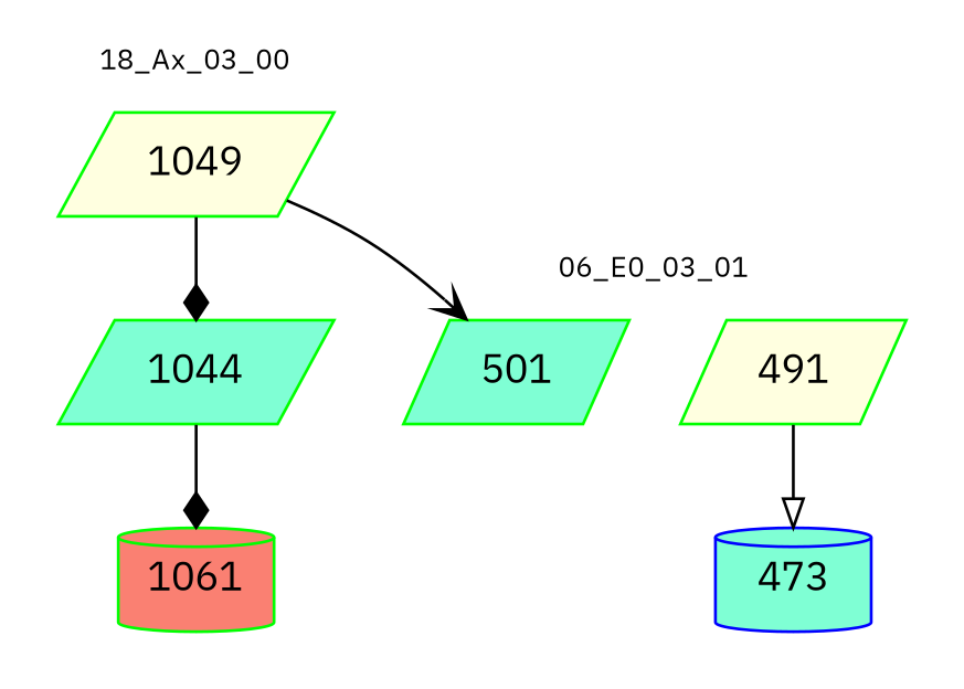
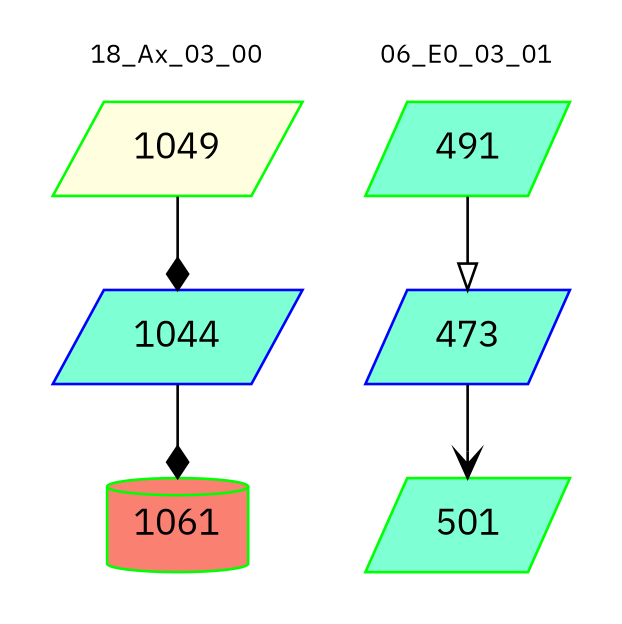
  digraph {
    fontname="IBM Plex Sans"
    node [color=green fillcolor=aquamarine fontname="IBM Plex Sans" shape=parallelogram style=filled]
    edge [arrowhead=diamond color=black fontname="IBM Plex Sans"]
    n1 [fillcolor=lightyellow label=1049]
-   n2 [label=1044]
+   n2 [color=blue label=1044]
    n3 [fillcolor=salmon label=1061 shape=cylinder]
-   n4 [fillcolor=lightyellow label=491]
-   n5 [color=blue label=473 shape=cylinder]
+   n4 [label=491]
+   n5 [color=blue label=473]
    n6 [label=501]
    subgraph cluster_1 {
      color=white
      fontsize=10
      label="18_Ax_03_00"
      n1
      n2
      n3
    }
    subgraph cluster_2 {
      color=white
      fontsize=10
      label="06_E0_03_01"
      n4
      n5
      n6
    }
    n1 -> n2
    n2 -> n3
    n4 -> n5 [arrowhead=onormal]
-   n1 -> n6 [arrowhead=vee]
+   n5 -> n6 [arrowhead=vee]
  }
